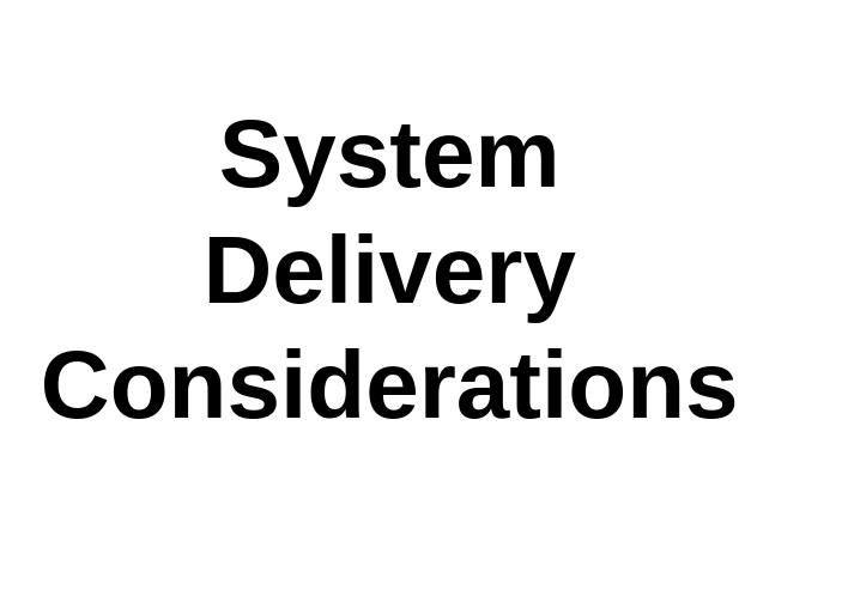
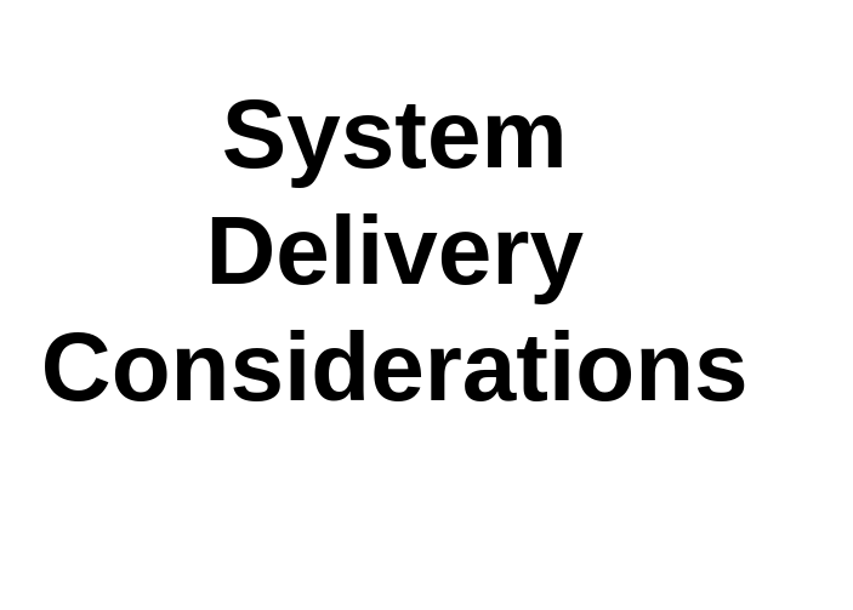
  <mxCell id="0" />
  <mxCell id="1" value="Title/Page" parent="0" />
- <mxCell id="2" value="&lt;font style=&quot;font-size: 64px&quot;&gt;&lt;b&gt;System Delivery Considerations&lt;br&gt;&lt;/b&gt;&lt;/font&gt;" style="text;html=1;strokeColor=none;fillColor=none;align=center;verticalAlign=middle;whiteSpace=wrap;rounded=0;fontSize=48;opacity=30;" parent="1" vertex="1"><mxGeometry x="20" y="20" width="480" height="320" as="geometry" /></mxCell>
+ <mxCell id="2" value="&lt;font style=&quot;font-size: 64px&quot;&gt;&lt;b&gt;System Delivery Considerations&lt;br&gt;&lt;/b&gt;&lt;/font&gt;" style="text;html=1;strokeColor=none;fillColor=none;align=center;verticalAlign=middle;whiteSpace=wrap;rounded=0;fontSize=48;opacity=30;" parent="1" vertex="1"><mxGeometry x="20" y="5" width="480" height="320" as="geometry" /></mxCell>
  <mxCell id="3" value="About" parent="0" />
  <mxCell id="4" value="" style="shape=image;html=1;verticalAlign=top;verticalLabelPosition=bottom;labelBackgroundColor=#ffffff;imageAspect=0;aspect=fixed;image=https://cdn1.iconfinder.com/data/icons/hawcons/32/699014-icon-28-information-128.png;shadow=0;dashed=0;fontFamily=Helvetica;fontSize=12;fontColor=#000000;align=center;strokeColor=#000000;fillColor=#505050;dashPattern=1 1;" parent="3" vertex="1"><mxGeometry x="520" y="360" width="20" height="20" as="geometry" /></mxCell>
